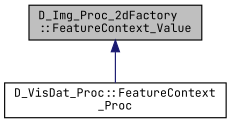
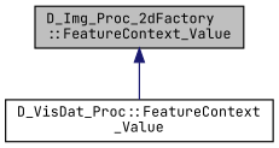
  digraph {
    rankdir=TB
    fontname="JetBrains Mono"
    node [color=black fontname="JetBrains Mono" fontsize=10 shape=record style=filled]
    n1 [fillcolor=grey75 fontcolor=black height=0.2 label="D_Img_Proc_2dFactory\l::FeatureContext_Value" width=0.4]
-   n2 [fillcolor=white height=0.2 label="D_VisDat_Proc::FeatureContext\l_Proc" width=0.4]
+   n2 [fillcolor=white height=0.2 label="D_VisDat_Proc::FeatureContext\l_Value" width=0.4]
    n1 -> n2 [color=midnightblue dir=back fontname="JetBrains Mono" fontsize=10 labelfontname=Helvetica labelfontsize=10 style=solid]
  }
